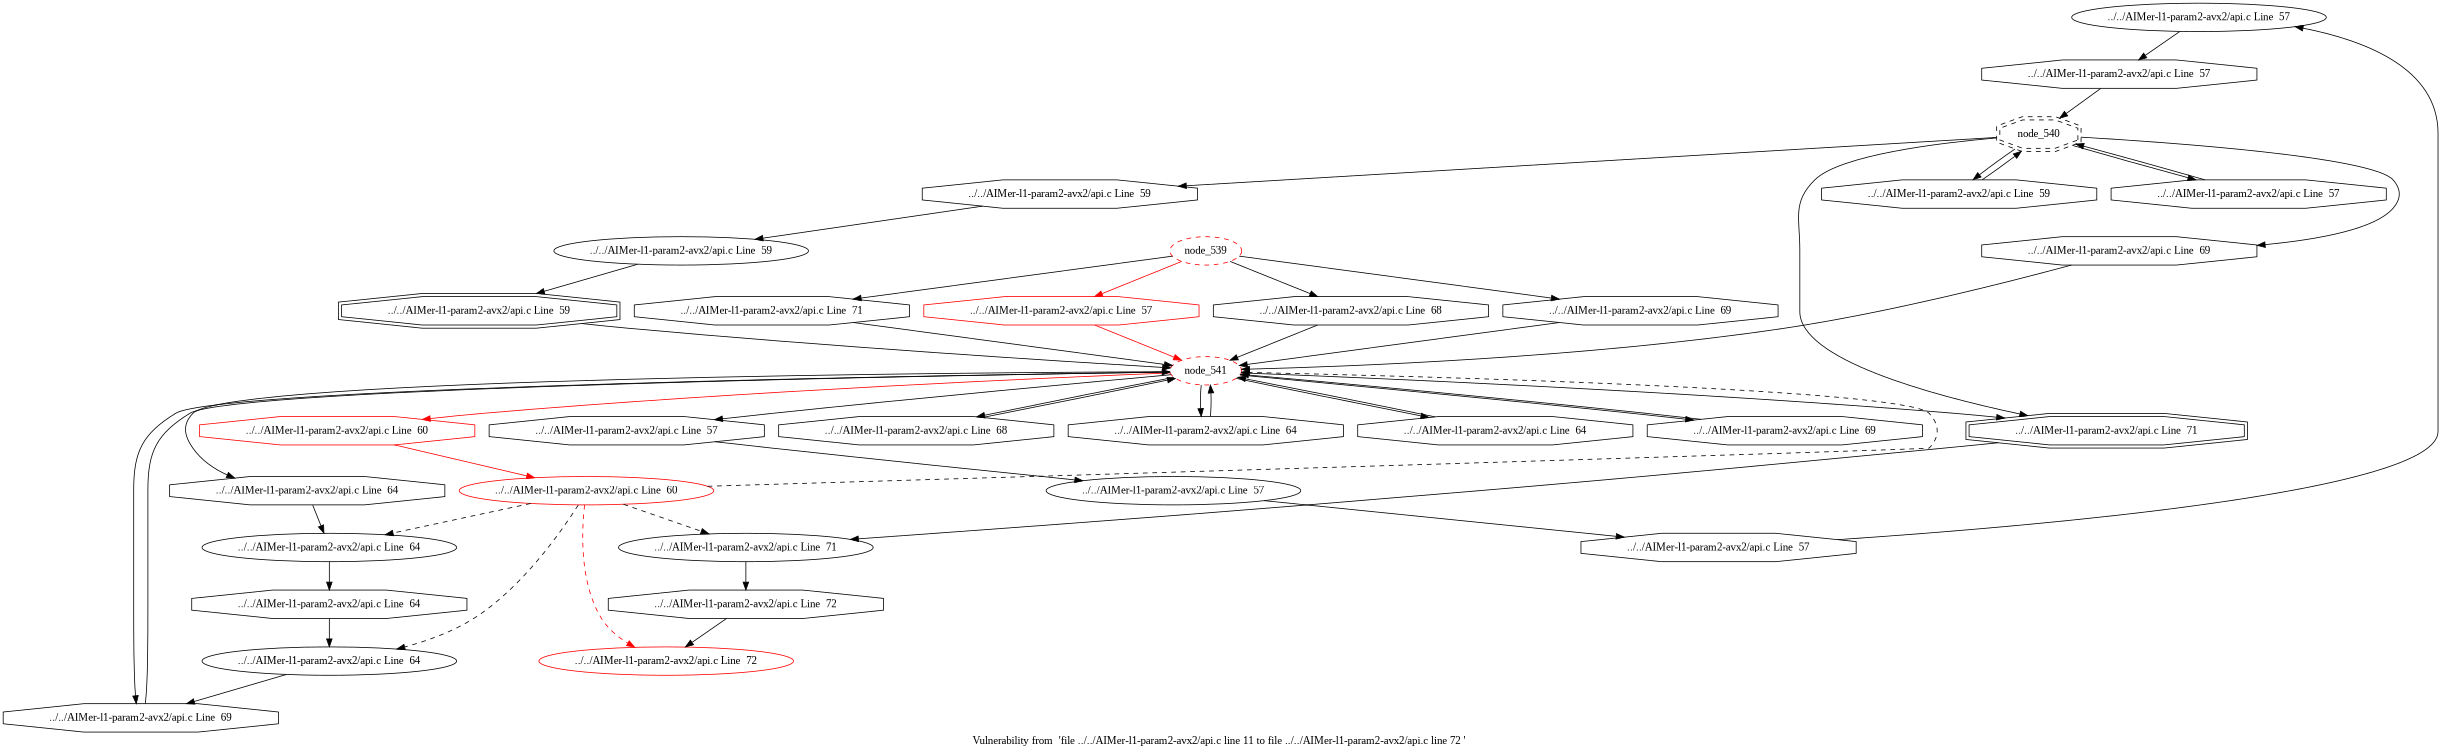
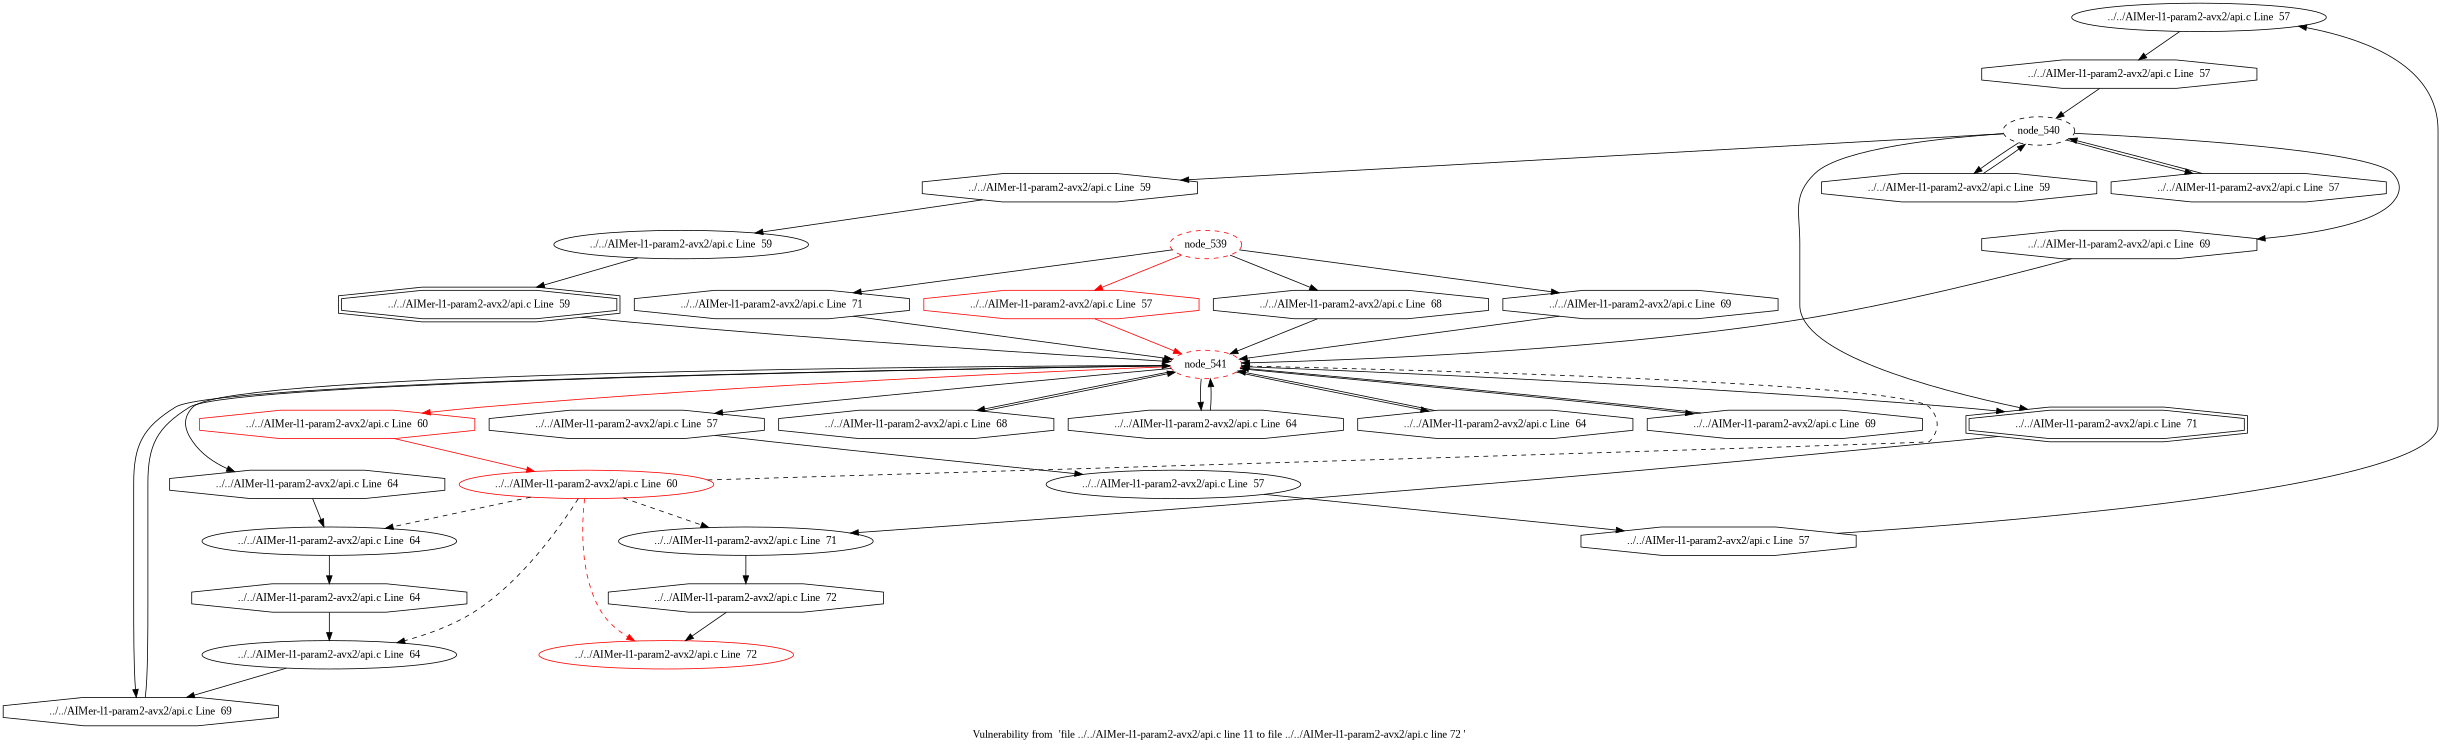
  digraph {
    label="Vulnerability from  'file ../../AIMer-l1-param2-avx2/api.c line 11 to file ../../AIMer-l1-param2-avx2/api.c line 72 ' "
    fontname="Liberation Serif"
    node [shape=octagon style=solid fontname="Liberation Serif"]
    edge [fontname="Liberation Serif"]
    n1 [label="../../AIMer-l1-param2-avx2/api.c Line  57" shape=ellipse]
    n2 [label="../../AIMer-l1-param2-avx2/api.c Line  57"]
-   node_540 [shape=doubleoctagon style=dashed]
+   node_540 [shape=ellipse style=dashed]
    n4 [label="../../AIMer-l1-param2-avx2/api.c Line  57"]
    n5 [label="../../AIMer-l1-param2-avx2/api.c Line  57" shape=ellipse]
    n6 [label="../../AIMer-l1-param2-avx2/api.c Line  57"]
    n7 [color=red label="../../AIMer-l1-param2-avx2/api.c Line  57"]
    node_541 [color=red shape=ellipse style=dashed]
    n9 [label="../../AIMer-l1-param2-avx2/api.c Line  64"]
    n10 [label="../../AIMer-l1-param2-avx2/api.c Line  68"]
    n11 [color=red label="../../AIMer-l1-param2-avx2/api.c Line  60"]
    n12 [label="../../AIMer-l1-param2-avx2/api.c Line  64"]
    n13 [label="../../AIMer-l1-param2-avx2/api.c Line  64"]
    n14 [label="../../AIMer-l1-param2-avx2/api.c Line  69"]
    n15 [label="../../AIMer-l1-param2-avx2/api.c Line  69"]
    n16 [label="../../AIMer-l1-param2-avx2/api.c Line  71" shape=doubleoctagon]
    n17 [label="../../AIMer-l1-param2-avx2/api.c Line  64" shape=ellipse]
    n18 [color=red label="../../AIMer-l1-param2-avx2/api.c Line  60" shape=ellipse]
    n19 [label="../../AIMer-l1-param2-avx2/api.c Line  71" shape=ellipse]
    n20 [label="../../AIMer-l1-param2-avx2/api.c Line  59"]
    n21 [label="../../AIMer-l1-param2-avx2/api.c Line  59"]
    n22 [label="../../AIMer-l1-param2-avx2/api.c Line  57"]
    n23 [label="../../AIMer-l1-param2-avx2/api.c Line  69"]
    n24 [label="../../AIMer-l1-param2-avx2/api.c Line  59" shape=ellipse]
    node_539 [color=red shape=ellipse style=dashed]
    n26 [label="../../AIMer-l1-param2-avx2/api.c Line  68"]
    n27 [label="../../AIMer-l1-param2-avx2/api.c Line  69"]
    n28 [label="../../AIMer-l1-param2-avx2/api.c Line  71"]
    n29 [label="../../AIMer-l1-param2-avx2/api.c Line  64"]
    n30 [label="../../AIMer-l1-param2-avx2/api.c Line  64" shape=ellipse]
    n31 [label="../../AIMer-l1-param2-avx2/api.c Line  59" shape=doubleoctagon]
    n32 [color=red label="../../AIMer-l1-param2-avx2/api.c Line  72" shape=ellipse]
    n33 [label="../../AIMer-l1-param2-avx2/api.c Line  72"]
    n1 -> n2
    n2 -> node_540
    node_540 -> n16
    node_540 -> n20
    node_540 -> n21
    node_540 -> n22
    node_540 -> n23
    n4 -> n5
    n5 -> n6
    n6 -> n1
    n7 -> node_541 [color=red]
    node_541 -> n4
    node_541 -> n9
    node_541 -> n10
    node_541 -> n11 [color=red]
    node_541 -> n12
    node_541 -> n13
    node_541 -> n14
    node_541 -> n15
    node_541 -> n16
    n9 -> n17
    n10 -> node_541
    n11 -> n18 [color=red]
    n12 -> node_541
    n13 -> node_541
    n14 -> node_541
    n15 -> node_541
    n16 -> n19
    n17 -> n29
    n18 -> node_541 [style=dashed]
    n18 -> n17 [style=dashed]
    n18 -> n19 [style=dashed]
    n18 -> n30 [style=dashed]
    n18 -> n32 [color=red style=dashed]
    n19 -> n33
    n20 -> node_540
    n21 -> n24
    n22 -> node_540
    n23 -> node_541
    n24 -> n31
    node_539 -> n7 [color=red]
    node_539 -> n26
    node_539 -> n27
    node_539 -> n28
    n26 -> node_541
    n27 -> node_541
    n28 -> node_541
    n29 -> n30
    n30 -> n15
    n31 -> node_541
    n33 -> n32
  }
